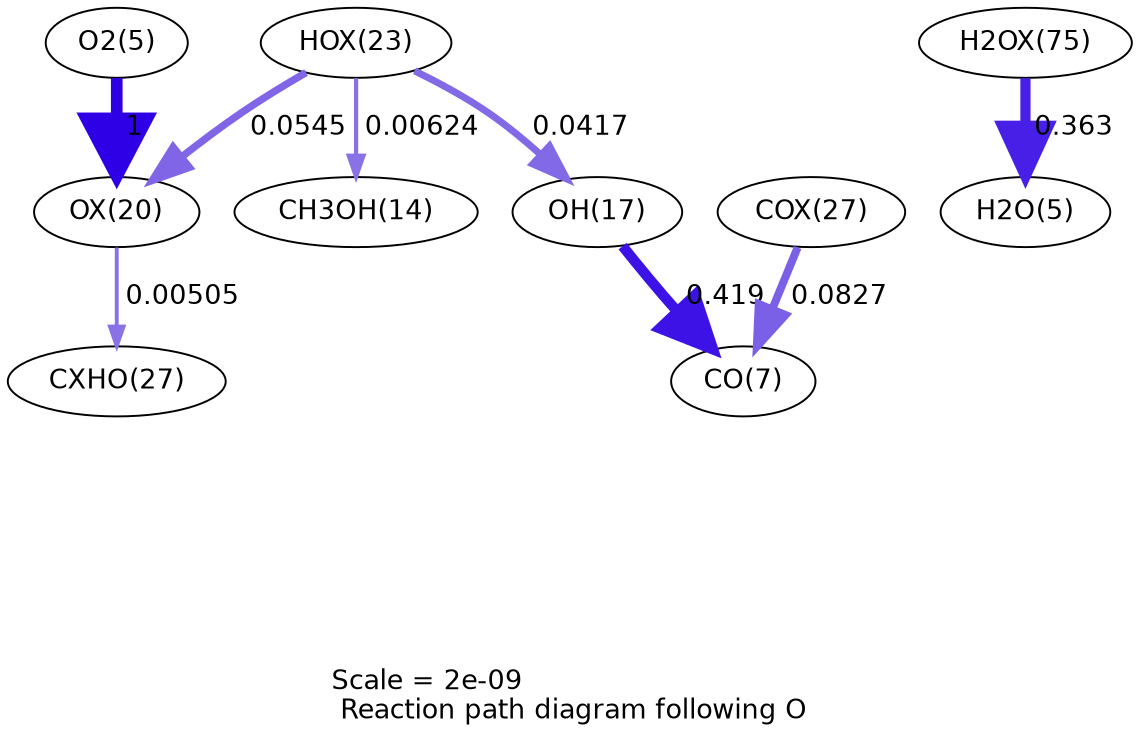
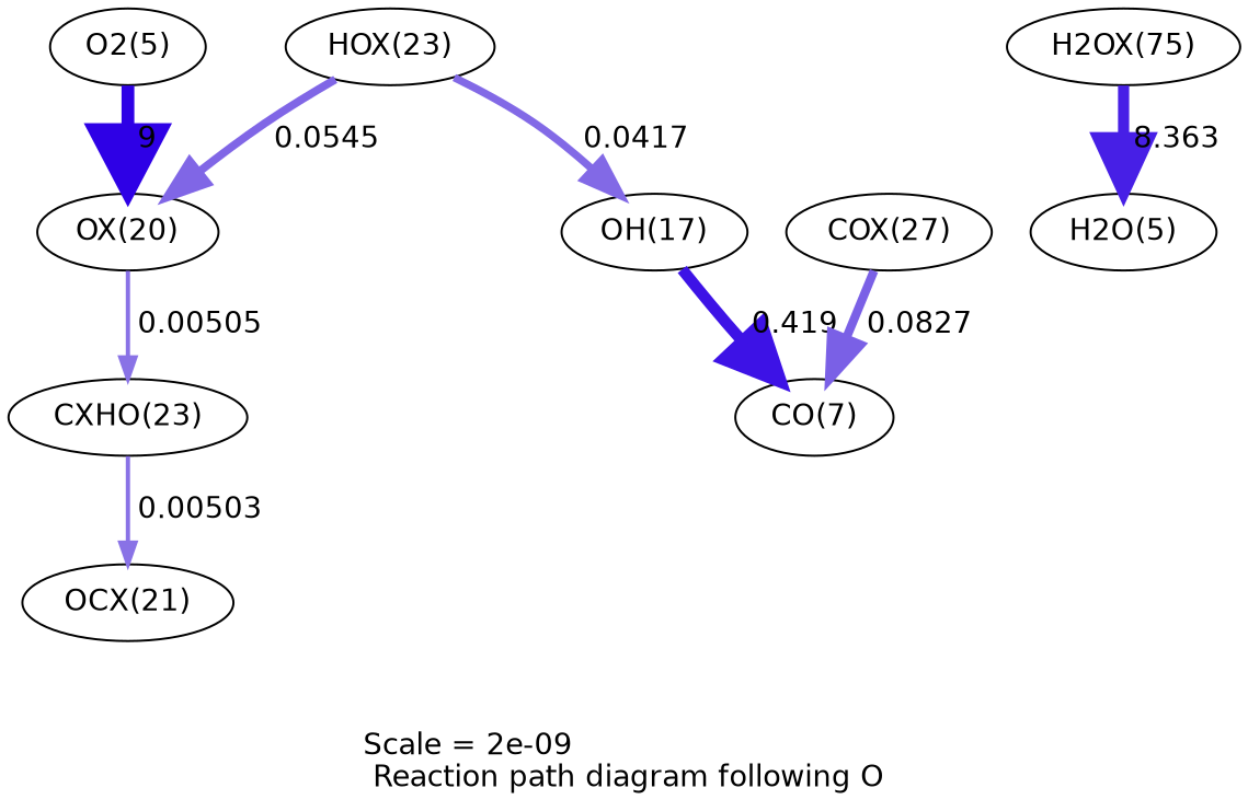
  digraph {
    fontname=Helvetica
    label="Scale = 2e-09\l Reaction path diagram following O"
    node [fontname=Helvetica]
    edge [arrowsize=1 color="0.7, 0.505, 0.9" fontname=Helvetica penwidth=2.01]
    n1 [label="O2(5)"]
    n2 [label="OX(20)"]
-   n3 [label="CXHO(27)"]
+   n3 [label="CXHO(23)"]
    n4 [label="HOX(23)"]
-   n5 [label="CH3OH(14)"]
    n6 [label="OH(17)"]
+   n7 [label="OCX(21)"]
    n8 [label="CO(7)"]
    n9 [label="H2OX(75)"]
    n10 [label="H2O(5)"]
    n11 [label="COX(27)"]
-   n1 -> n2 [arrowsize=3 color="0.7, 1.5, 0.9" label=" 1" penwidth=6]
+   n1 -> n2 [arrowsize=3 color="0.7, 1.5, 0.9" label=" 9" penwidth=6]
    n2 -> n3 [label=" 0.00505"]
+   n3 -> n7 [label=" 0.00503"]
    n4 -> n2 [arrowsize=1.9 color="0.7, 0.555, 0.9" label=" 0.0545" penwidth=3.8]
-   n4 -> n5 [arrowsize=1.08 color="0.7, 0.506, 0.9" label=" 0.00624" penwidth=2.17]
    n4 -> n6 [arrowsize=1.8 color="0.7, 0.542, 0.9" label=" 0.0417" penwidth=3.6]
    n6 -> n8 [arrowsize=2.67 color="0.7, 0.919, 0.9" label=" 0.419" penwidth=5.34]
-   n9 -> n10 [arrowsize=2.62 color="0.7, 0.863, 0.9" label=" 0.363" penwidth=5.24]
+   n9 -> n10 [arrowsize=2.62 color="0.7, 0.863, 0.9" label=" 8.363" penwidth=5.24]
    n11 -> n8 [arrowsize=2.06 color="0.7, 0.583, 0.9" label=" 0.0827" penwidth=4.12]
  }
